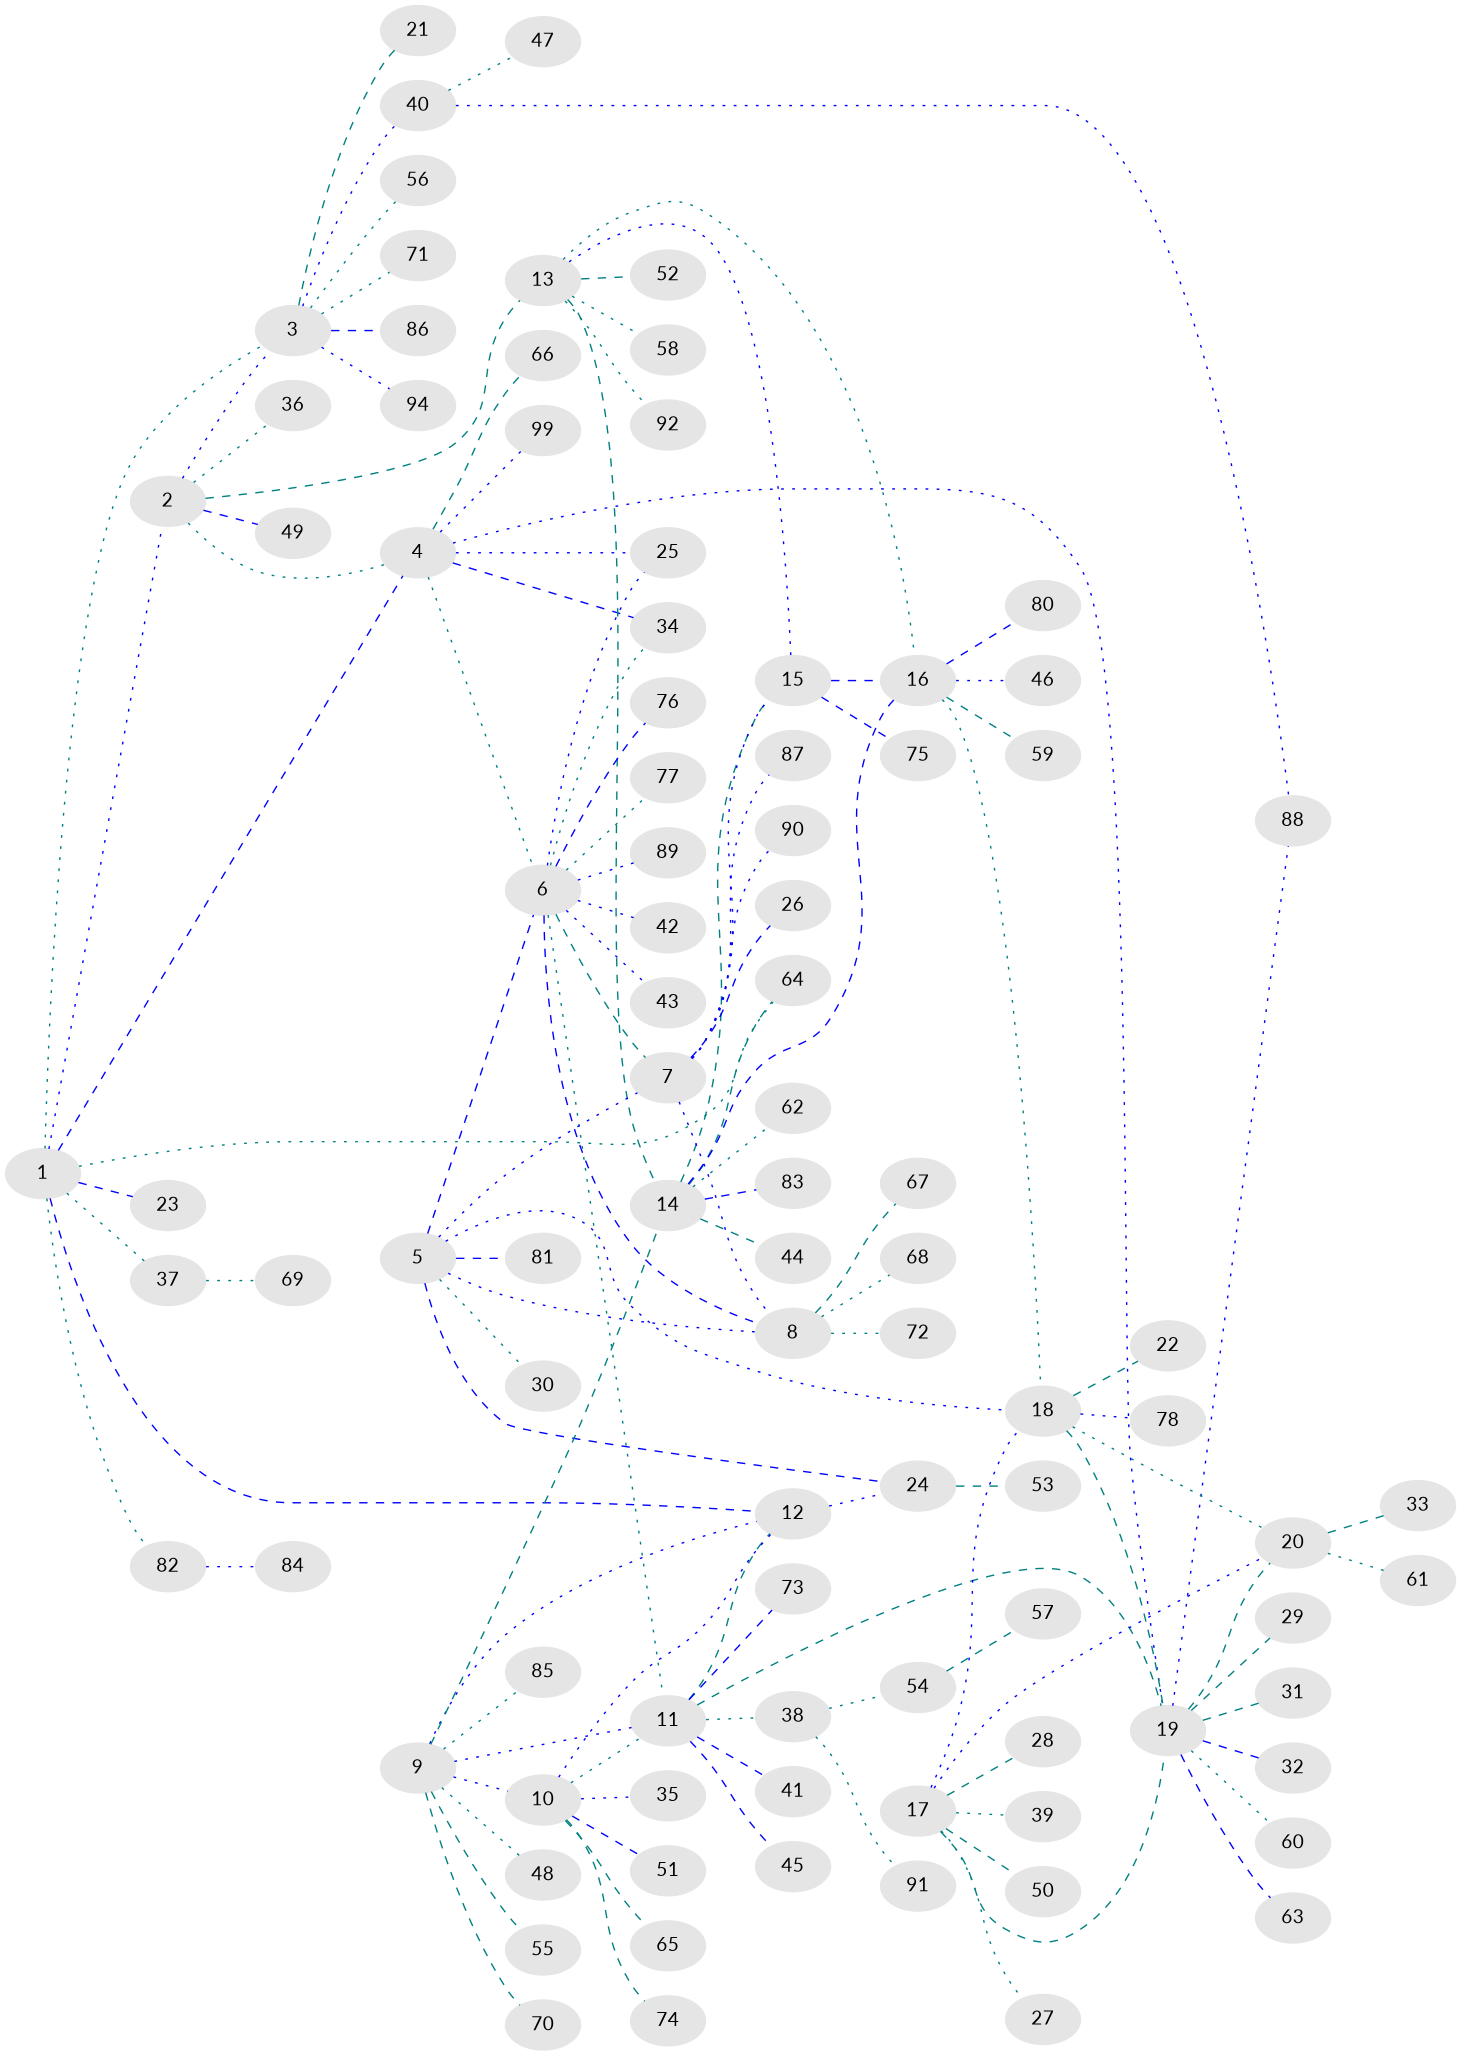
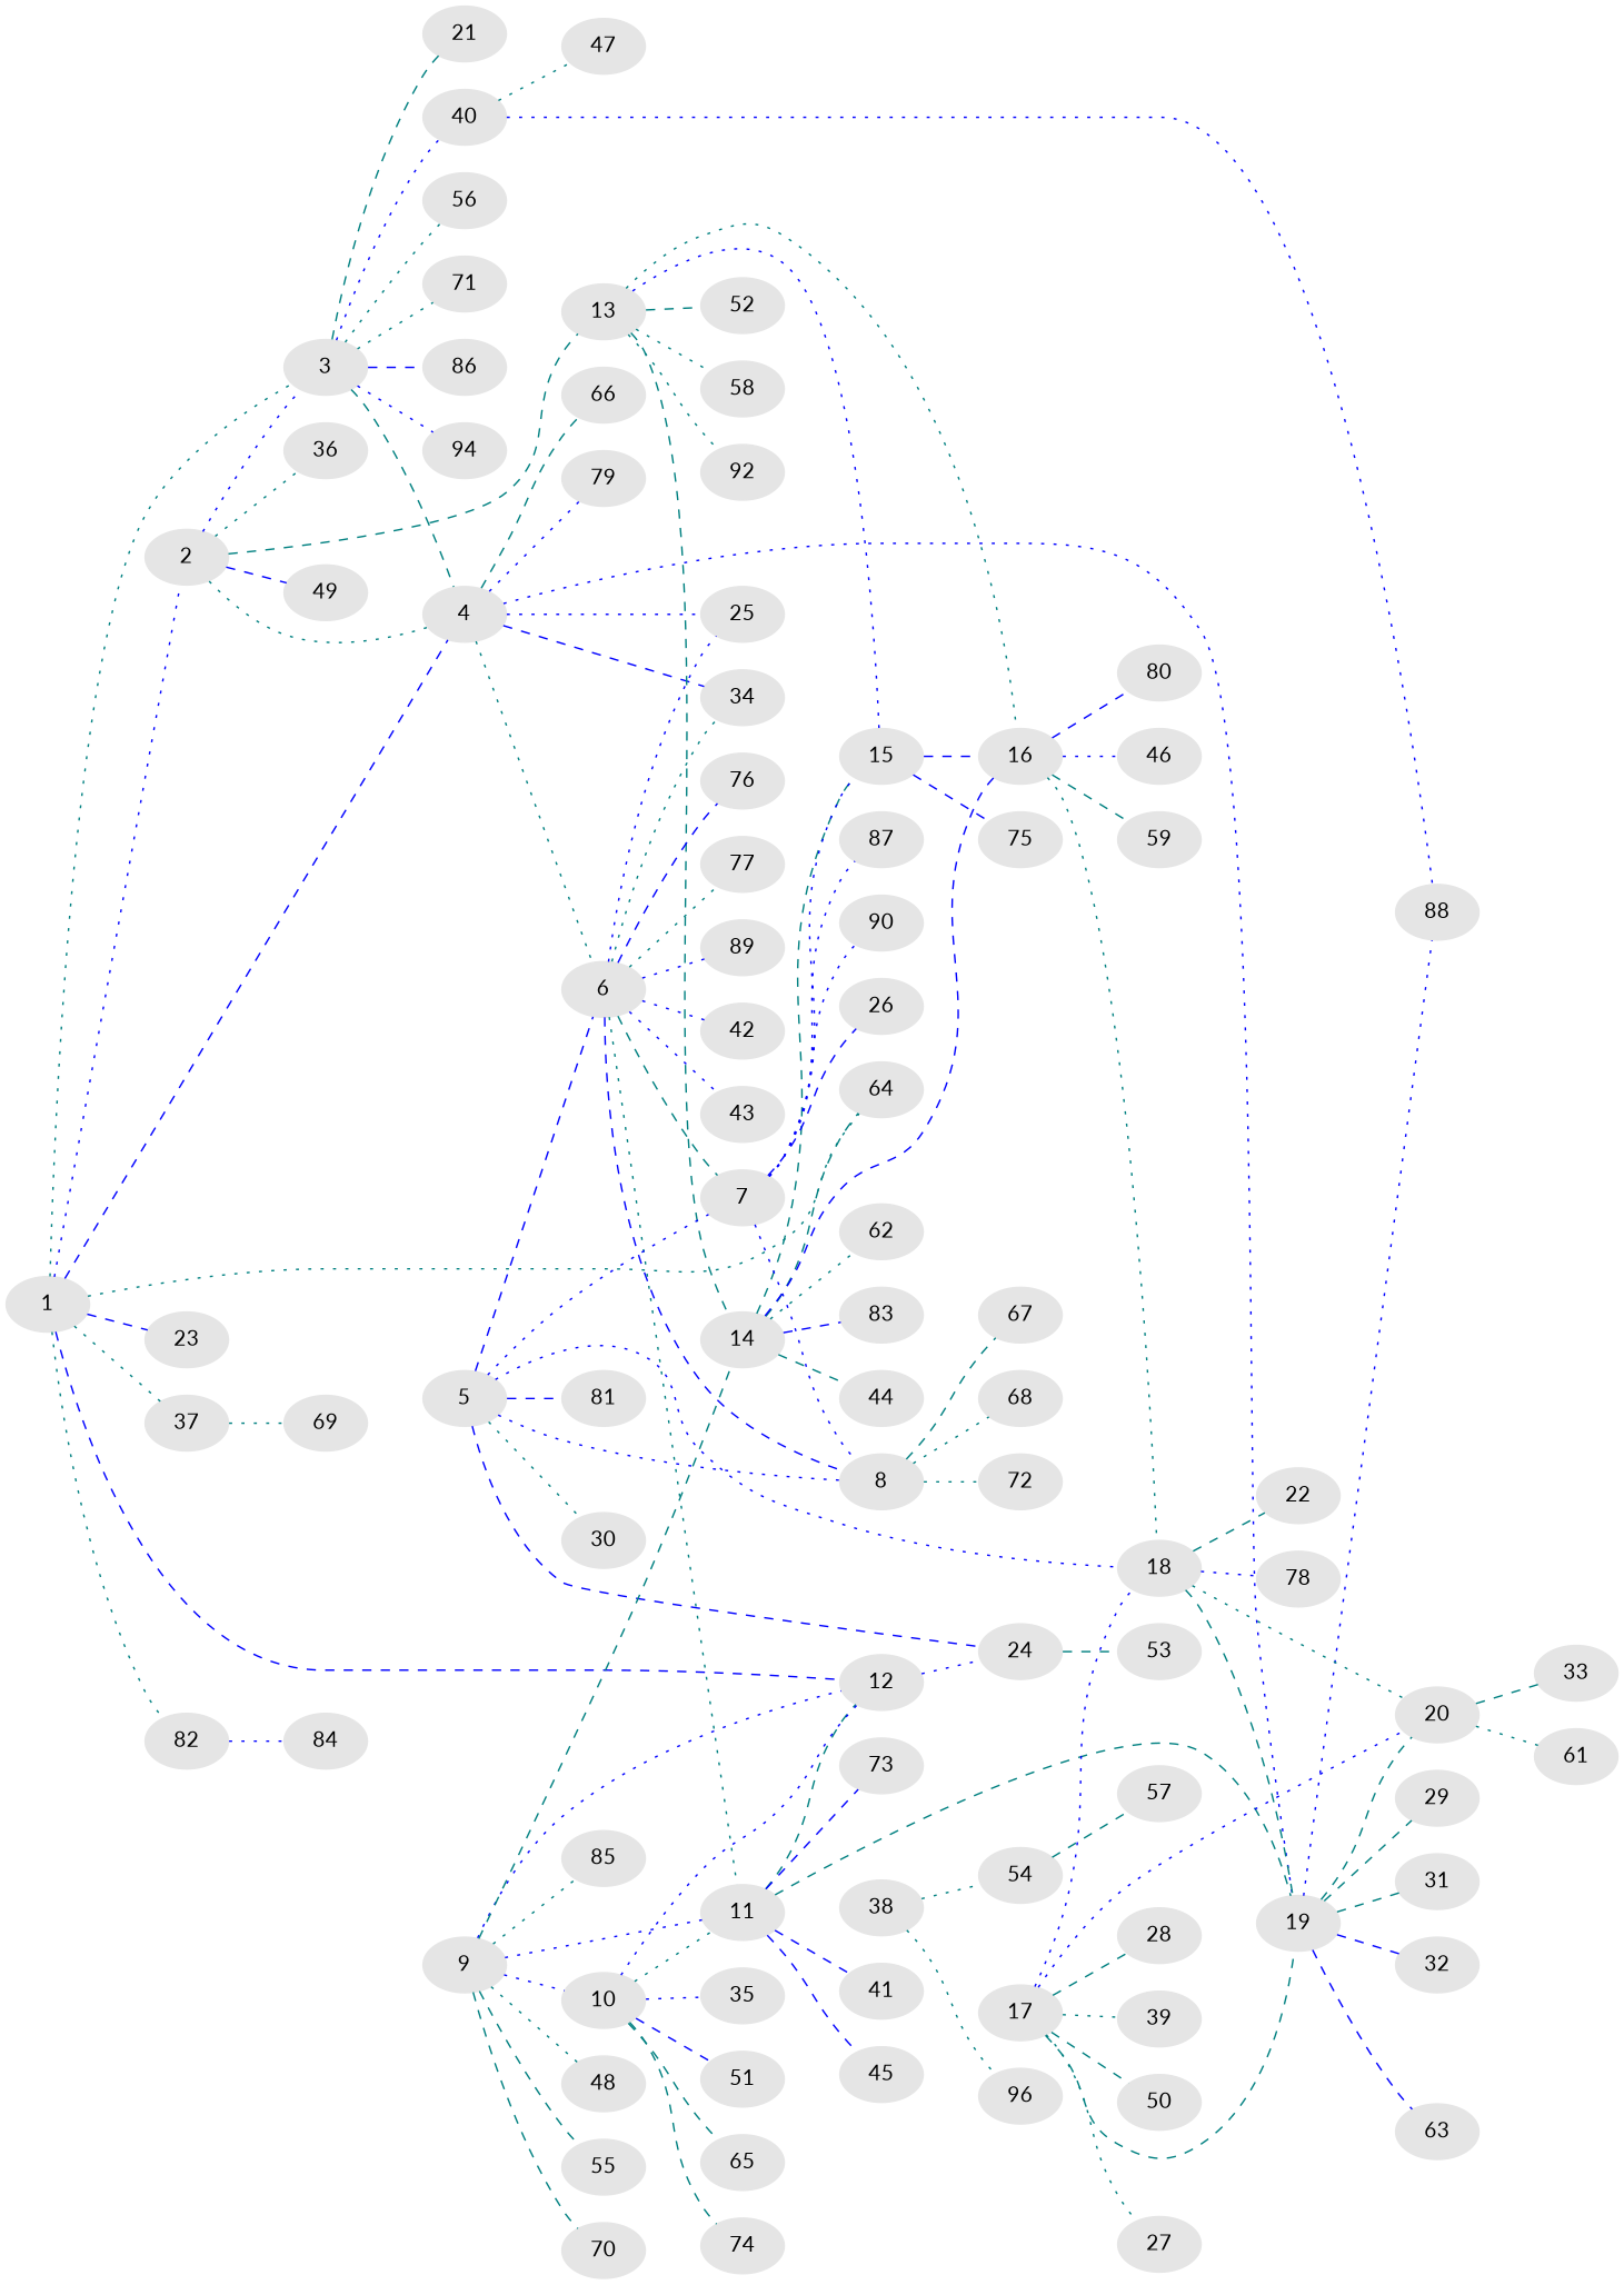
  graph {
    fontname=Lato
    rankdir=LR
    node [color=gray90 fontname=Lato style=filled]
    edge [color=teal fontname=Lato style=dotted]
    1
    2
    3
    4
    12
    23
    37
    64
    82
    13
    36
    49
    21
    40
    56
    71
    86
    n18 [label=94]
    6
    19
    25
    34
    66
-   79 [label=99]
+   79
    24
    69
    84
    15
    14
    16
    52
    58
    92
    88
    47
    7
    8
    11
    42
    43
    76
    77
    89
    20
    29
    31
    32
-   60
    63
    5
    18
    30
    81
    26
    87
    90
    67
    68
    72
    22
    78
    53
    38
    41
    45
    73
    75
    9
    10
    48
    55
    70
    85
    35
    51
    65
    74
    44
    62
    83
    54
-   91
+   91 [label=96]
    46
    59
    80
    17
    27
    28
    39
    50
    33
    61
    57
    1 -- 2 [color=blue]
    1 -- 3
    1 -- 4 [color=blue style=dashed]
    1 -- 12 [color=blue style=dashed]
    1 -- 23 [color=blue style=dashed]
    1 -- 37
    1 -- 64
    1 -- 82
    2 -- 3 [color=blue]
    2 -- 4
    2 -- 13 [style=dashed]
    2 -- 36
    2 -- 49 [color=blue style=dashed]
+   3 -- 4 [style=dashed]
    3 -- 21 [style=dashed]
    3 -- 40 [color=blue]
    3 -- 56
    3 -- 71
    3 -- 86 [color=blue style=dashed]
    3 -- n18 [color=blue]
    4 -- 6
    4 -- 19 [color=blue]
    4 -- 25 [color=blue]
    4 -- 34 [color=blue style=dashed]
    4 -- 66 [style=dashed]
    4 -- 79 [color=blue]
    12 -- 24 [color=blue]
    37 -- 69
    82 -- 84 [color=blue]
    13 -- 15 [color=blue]
    13 -- 14 [style=dashed]
    13 -- 16
    13 -- 52 [style=dashed]
    13 -- 58
    13 -- 92
    40 -- 88 [color=blue]
    40 -- 47
    6 -- 25 [color=blue]
    6 -- 34
    6 -- 7 [style=dashed]
    6 -- 8 [color=blue style=dashed]
    6 -- 11
    6 -- 42 [color=blue]
    6 -- 43 [color=blue]
    6 -- 76 [color=blue style=dashed]
    6 -- 77
    6 -- 89 [color=blue]
    19 -- 88 [color=blue]
    19 -- 20 [style=dashed]
    19 -- 29 [style=dashed]
    19 -- 31 [style=dashed]
    19 -- 32 [color=blue style=dashed]
-   19 -- 60
    19 -- 63 [color=blue style=dashed]
    24 -- 53 [style=dashed]
    15 -- 16 [color=blue style=dashed]
    15 -- 75 [color=blue style=dashed]
    14 -- 64 [style=dashed]
    14 -- 15 [style=dashed]
    14 -- 16 [color=blue style=dashed]
    14 -- 44 [style=dashed]
    14 -- 62
    14 -- 83 [color=blue style=dashed]
    16 -- 18
    16 -- 46 [color=blue]
    16 -- 59 [style=dashed]
    16 -- 80 [color=blue style=dashed]
    7 -- 15 [color=blue]
    7 -- 8 [color=blue]
    7 -- 26 [color=blue style=dashed]
    7 -- 87 [color=blue]
    7 -- 90 [color=blue]
    8 -- 67 [style=dashed]
    8 -- 68
    8 -- 72
    11 -- 12 [style=dashed]
    11 -- 19 [style=dashed]
-   11 -- 38
    11 -- 41 [color=blue style=dashed]
    11 -- 45 [color=blue style=dashed]
    11 -- 73 [color=blue style=dashed]
    20 -- 33 [style=dashed]
    20 -- 61
    5 -- 6 [color=blue style=dashed]
    5 -- 24 [color=blue style=dashed]
    5 -- 7 [color=blue]
    5 -- 8 [color=blue]
    5 -- 18 [color=blue]
    5 -- 30
    5 -- 81 [color=blue style=dashed]
    18 -- 19 [style=dashed]
    18 -- 20
    18 -- 22 [style=dashed]
    18 -- 78 [color=blue]
    38 -- 54
    38 -- 91
    9 -- 12 [color=blue]
    9 -- 14 [style=dashed]
    9 -- 11 [color=blue]
    9 -- 10 [color=blue]
    9 -- 48
    9 -- 55 [style=dashed]
    9 -- 70 [style=dashed]
    9 -- 85
    10 -- 12 [color=blue]
    10 -- 11
    10 -- 35 [color=blue]
    10 -- 51 [color=blue style=dashed]
    10 -- 65 [style=dashed]
    10 -- 74 [style=dashed]
    54 -- 57 [style=dashed]
    17 -- 19 [style=dashed]
    17 -- 20 [color=blue]
    17 -- 18 [color=blue]
    17 -- 27
    17 -- 28 [style=dashed]
    17 -- 39
    17 -- 50 [style=dashed]
  }
